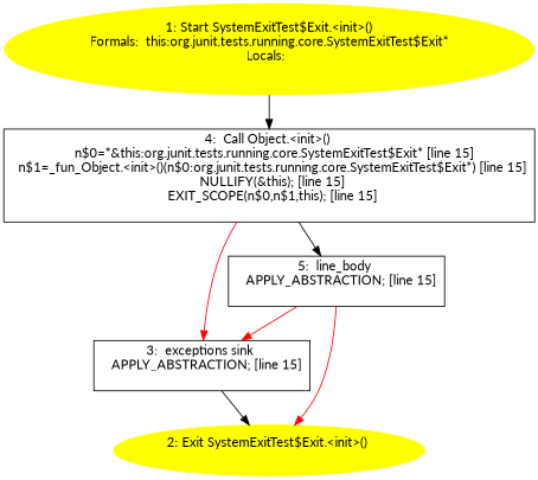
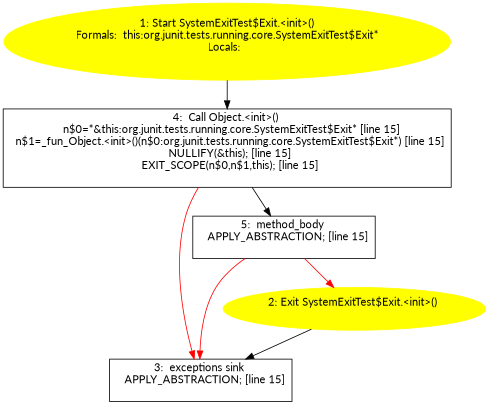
  digraph {
    fontname=Lato
    node [fontname=Lato shape=box]
    edge [fontname=Lato]
    n1 [color=yellow label="1: Start SystemExitTest$Exit.<init>()\nFormals:  this:org.junit.tests.running.core.SystemExitTest$Exit*\nLocals:  \n  " style=filled shape=""]
    n2 [label="4:  Call Object.<init>() \n   n$0=*&this:org.junit.tests.running.core.SystemExitTest$Exit* [line 15]\n  n$1=_fun_Object.<init>()(n$0:org.junit.tests.running.core.SystemExitTest$Exit*) [line 15]\n  NULLIFY(&this); [line 15]\n  EXIT_SCOPE(n$0,n$1,this); [line 15]\n "]
    n3 [label="3:  exceptions sink \n   APPLY_ABSTRACTION; [line 15]\n "]
-   n4 [label="5:  line_body \n   APPLY_ABSTRACTION; [line 15]\n "]
+   n4 [label="5:  method_body \n   APPLY_ABSTRACTION; [line 15]\n "]
    n5 [color=yellow label="2: Exit SystemExitTest$Exit.<init>() \n  " style=filled shape=""]
    n1 -> n2
    n2 -> n3 [color=red]
    n2 -> n4
-   n3 -> n5
+   n5 -> n3
    n4 -> n3 [color=red]
    n4 -> n5 [color=red]
  }
